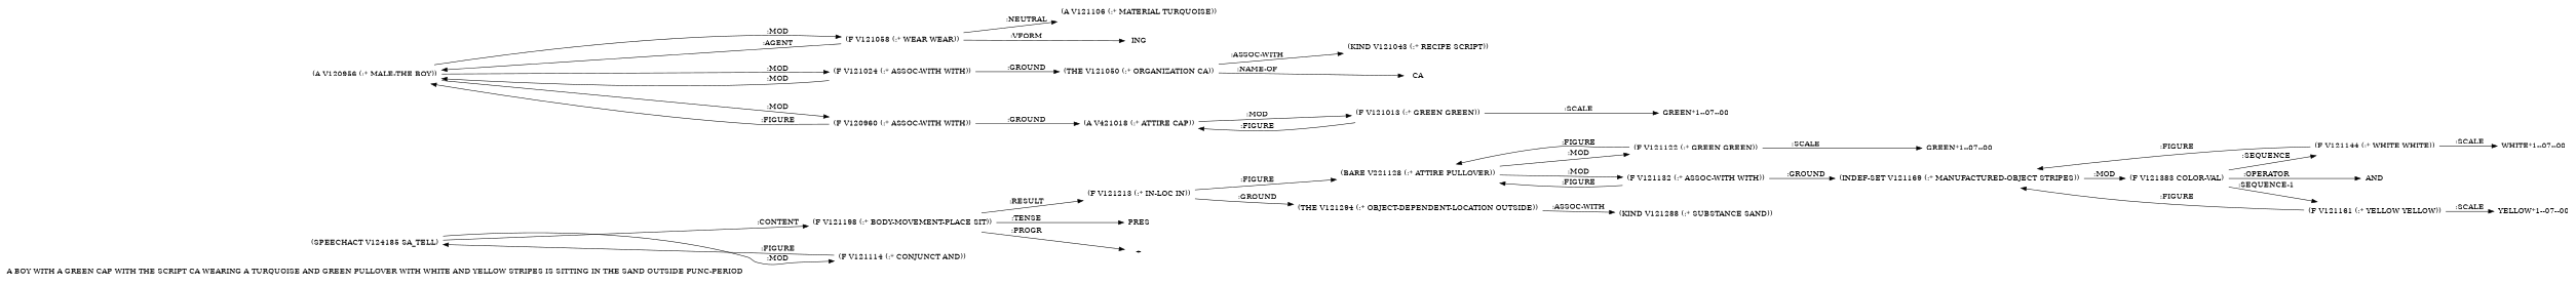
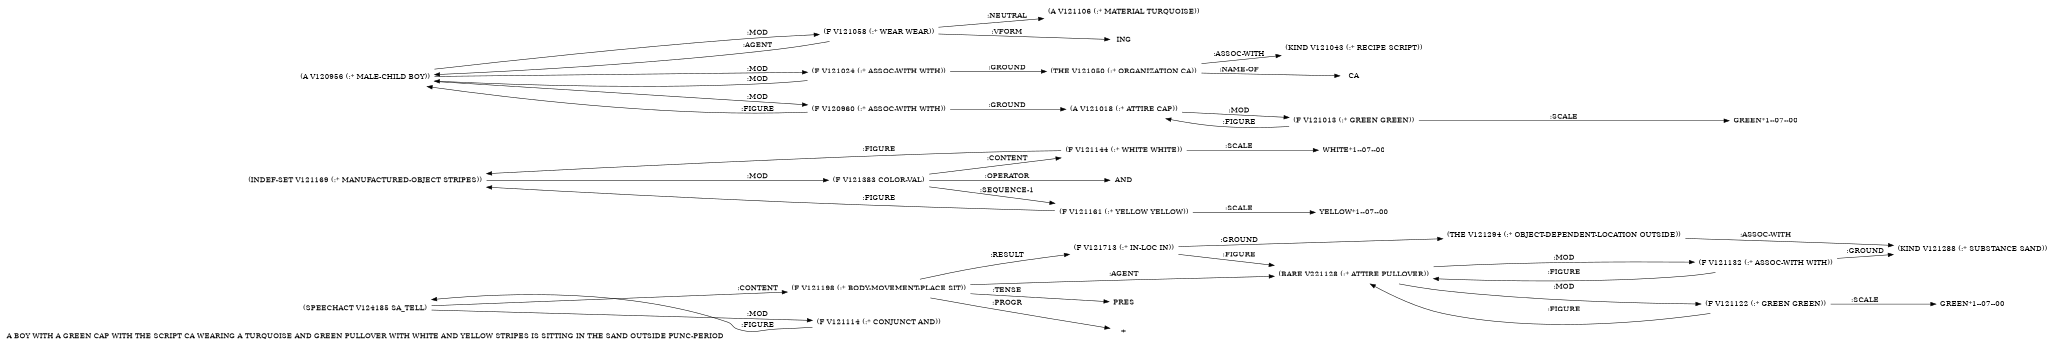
  digraph {
    rankdir=LR
    node [shape=none]
    "A BOY WITH A GREEN CAP WITH THE SCRIPT CA WEARING A TURQUOISE AND GREEN PULLOVER WITH WHITE AND YELLOW STRIPES IS SITTING IN THE SAND OUTSIDE PUNC-PERIOD"
    n2 [label="(SPEECHACT V124185 SA_TELL)"]
    n3 [label="(F V121198 (:* BODY-MOVEMENT-PLACE SIT))"]
    n4 [label="(F V121114 (:* CONJUNCT AND))"]
-   n5 [label="(F V121213 (:* IN-LOC IN))"]
+   n5 [label="(F V121713 (:* IN-LOC IN))"]
    n6 [label="(BARE V221128 (:* ATTIRE PULLOVER))"]
    n7 [label=PRES]
    n8 [label="+"]
    n9 [label="(THE V121294 (:* OBJECT-DEPENDENT-LOCATION OUTSIDE))"]
    n10 [label="(F V121132 (:* ASSOC-WITH WITH))"]
    n11 [label="(F V121122 (:* GREEN GREEN))"]
    n12 [label="(KIND V121288 (:* SUBSTANCE SAND))"]
    n13 [label="(INDEF-SET V121169 (:* MANUFACTURED-OBJECT STRIPES))"]
    n14 [label="GREEN*1--07--00"]
    n15 [label="(F V121383 COLOR-VAL)"]
    n16 [label="(F V121144 (:* WHITE WHITE))"]
    n17 [label="(F V121161 (:* YELLOW YELLOW))"]
    n18 [label=AND]
    n19 [label="WHITE*1--07--00"]
    n20 [label="YELLOW*1--07--00"]
-   n21 [label="(A V120956 (:* MALE-THE BOY))"]
+   n21 [label="(A V120956 (:* MALE-CHILD BOY))"]
    n22 [label="(F V121058 (:* WEAR WEAR))"]
    n23 [label="(F V121024 (:* ASSOC-WITH WITH))"]
    n24 [label="(F V120960 (:* ASSOC-WITH WITH))"]
    n25 [label="(A V121106 (:* MATERIAL TURQUOISE))"]
    n26 [label=ING]
    n27 [label="(THE V121050 (:* ORGANIZATION CA))"]
-   n28 [label="(A V421018 (:* ATTIRE CAP))"]
+   n28 [label="(A V121018 (:* ATTIRE CAP))"]
    n29 [label="(KIND V121043 (:* RECIPE SCRIPT))"]
    n30 [label=CA]
    n31 [label="(F V121013 (:* GREEN GREEN))"]
    n32 [label="GREEN*1--07--00"]
    n2 -> n3 [label=":CONTENT"]
    n2 -> n4 [label=":MOD"]
    n3 -> n5 [label=":RESULT"]
+   n3 -> n6 [label=":AGENT"]
    n3 -> n7 [label=":TENSE"]
    n3 -> n8 [label=":PROGR"]
    n4 -> n2 [label=":FIGURE"]
    n5 -> n6 [label=":FIGURE"]
    n5 -> n9 [label=":GROUND"]
    n6 -> n10 [label=":MOD"]
    n6 -> n11 [label=":MOD"]
    n9 -> n12 [label=":ASSOC-WITH"]
    n10 -> n6 [label=":FIGURE"]
-   n10 -> n13 [label=":GROUND"]
+   n10 -> n12 [label=":GROUND"]
    n11 -> n6 [label=":FIGURE"]
    n11 -> n14 [label=":SCALE"]
    n13 -> n15 [label=":MOD"]
-   n15 -> n16 [label=":SEQUENCE"]
+   n15 -> n16 [label=":CONTENT"]
    n15 -> n17 [label=":SEQUENCE-1"]
    n15 -> n18 [label=":OPERATOR"]
    n16 -> n13 [label=":FIGURE"]
    n16 -> n19 [label=":SCALE"]
    n17 -> n13 [label=":FIGURE"]
    n17 -> n20 [label=":SCALE"]
    n21 -> n22 [label=":MOD"]
    n21 -> n23 [label=":MOD"]
    n21 -> n24 [label=":MOD"]
    n22 -> n21 [label=":AGENT"]
    n22 -> n25 [label=":NEUTRAL"]
    n22 -> n26 [label=":VFORM"]
    n23 -> n21 [label=":MOD"]
    n23 -> n27 [label=":GROUND"]
    n24 -> n21 [label=":FIGURE"]
    n24 -> n28 [label=":GROUND"]
    n27 -> n29 [label=":ASSOC-WITH"]
    n27 -> n30 [label=":NAME-OF"]
    n28 -> n31 [label=":MOD"]
    n31 -> n28 [label=":FIGURE"]
    n31 -> n32 [label=":SCALE"]
  }
